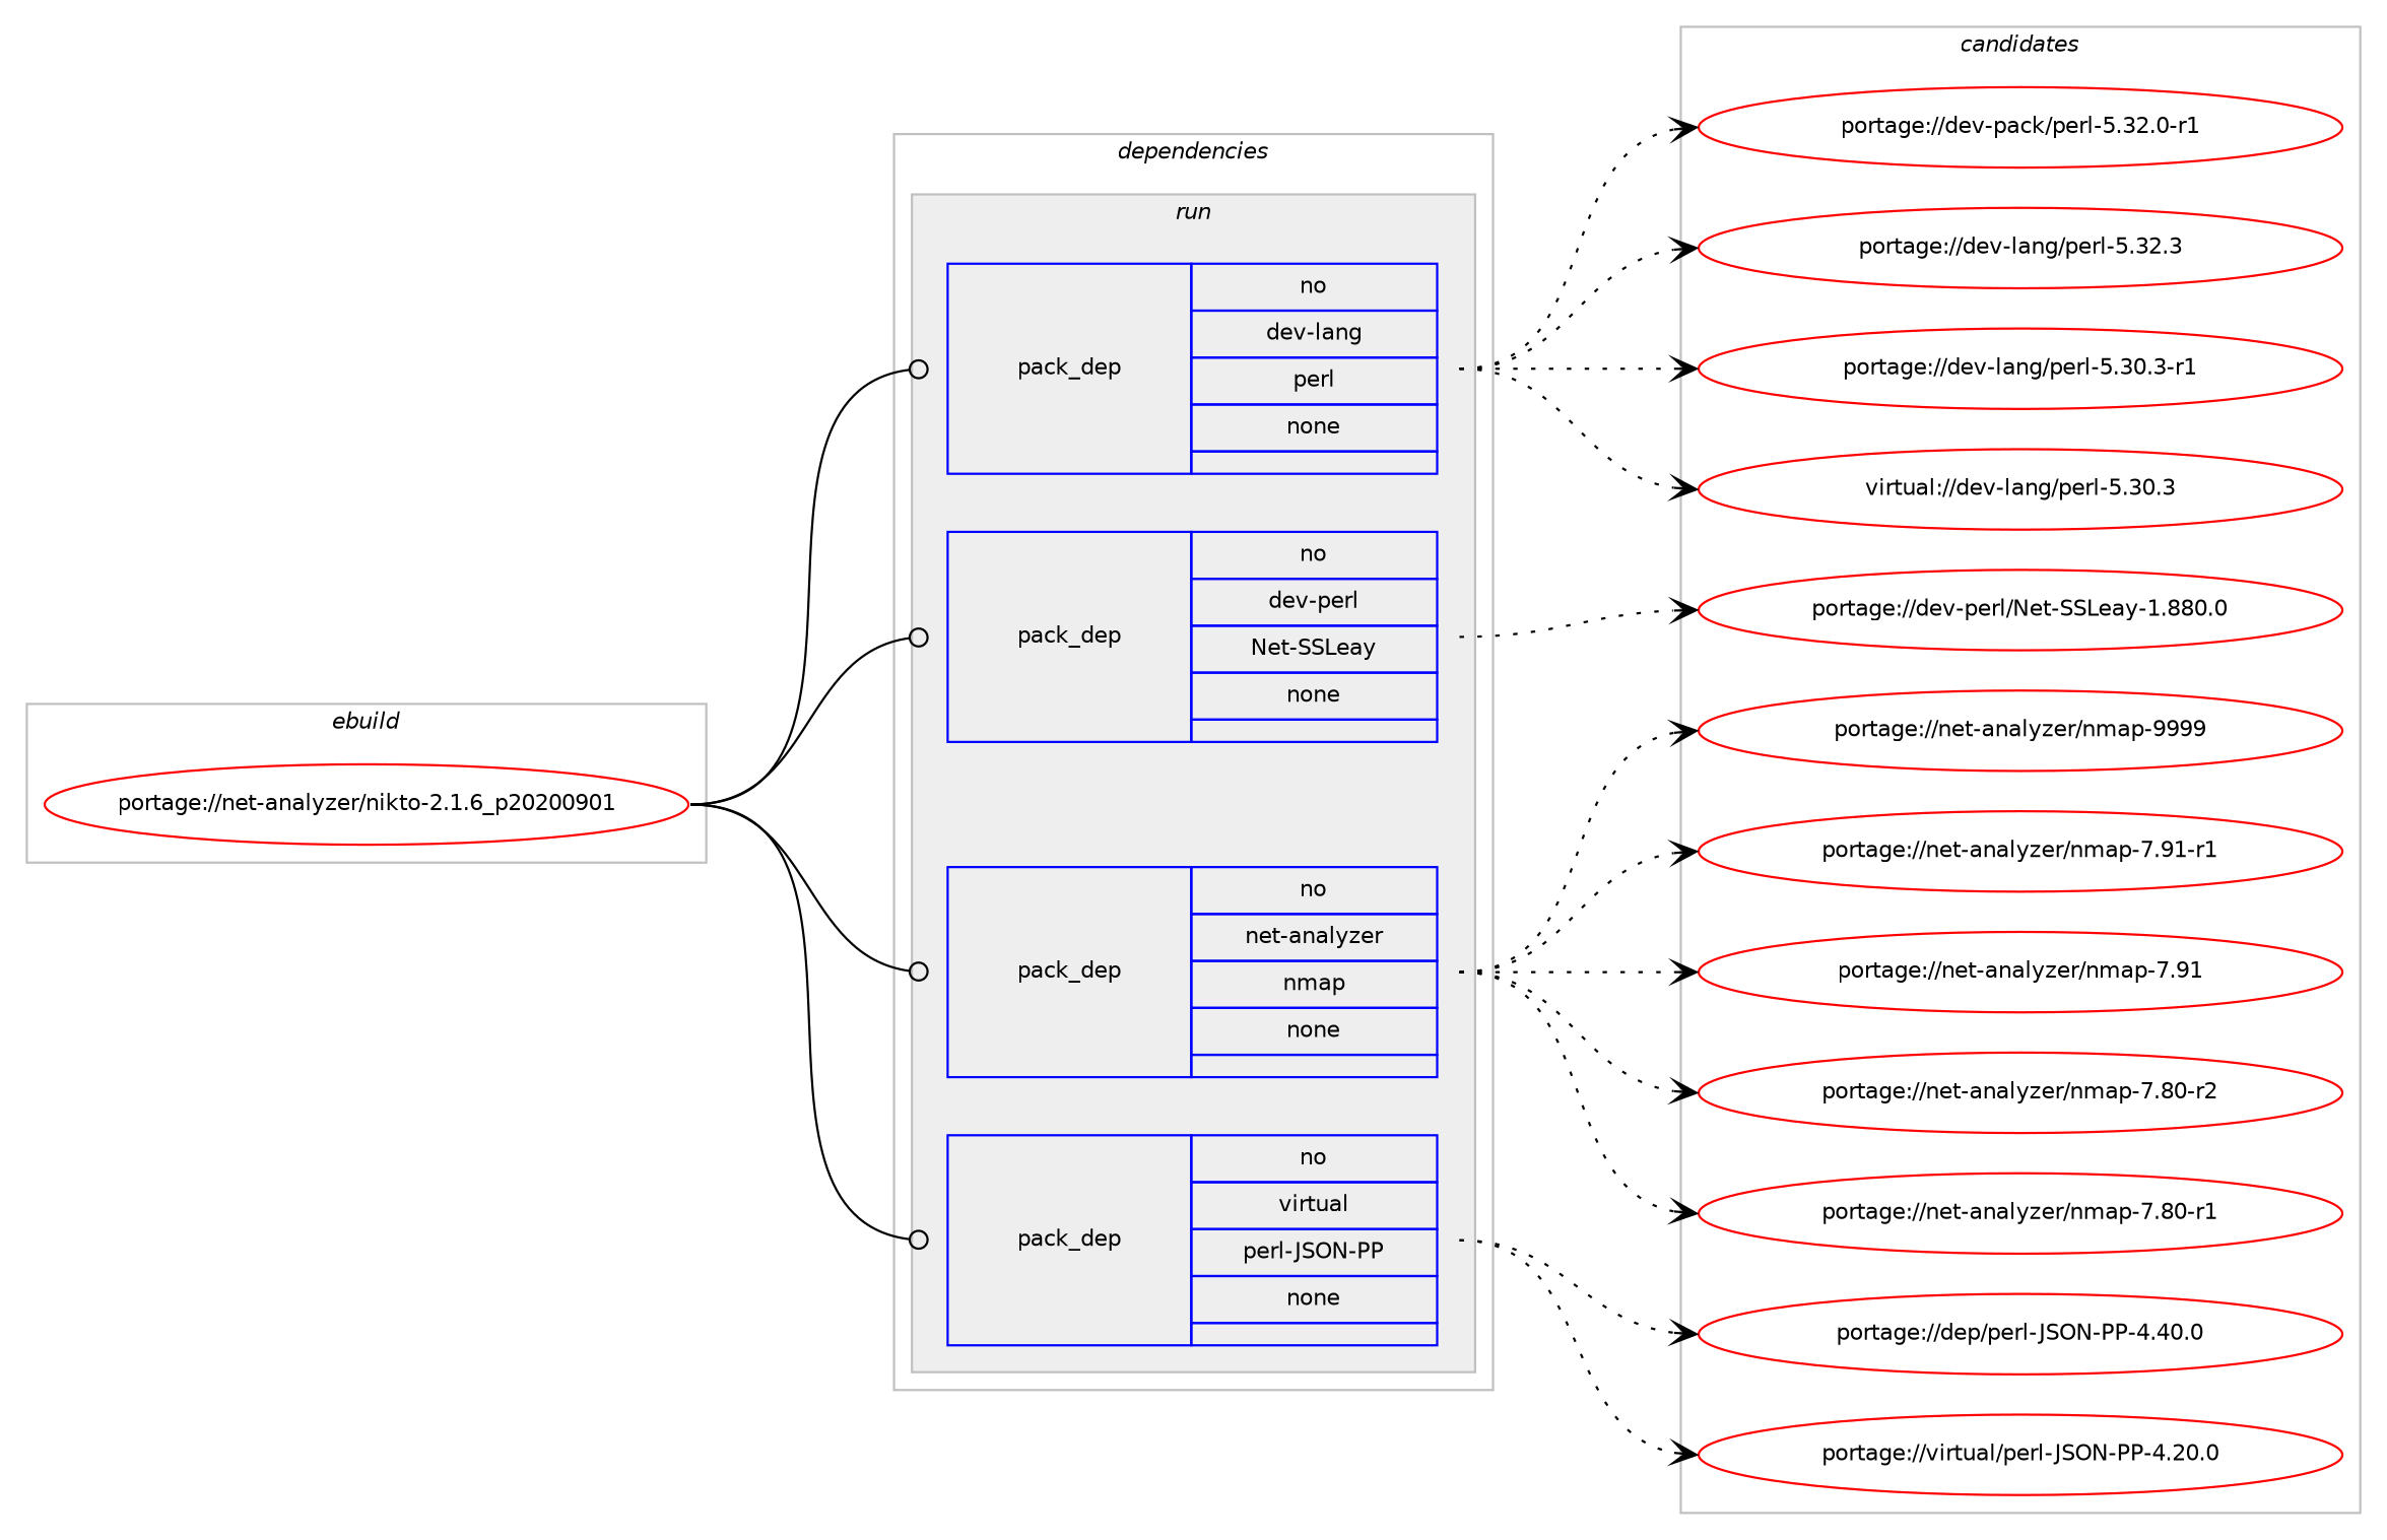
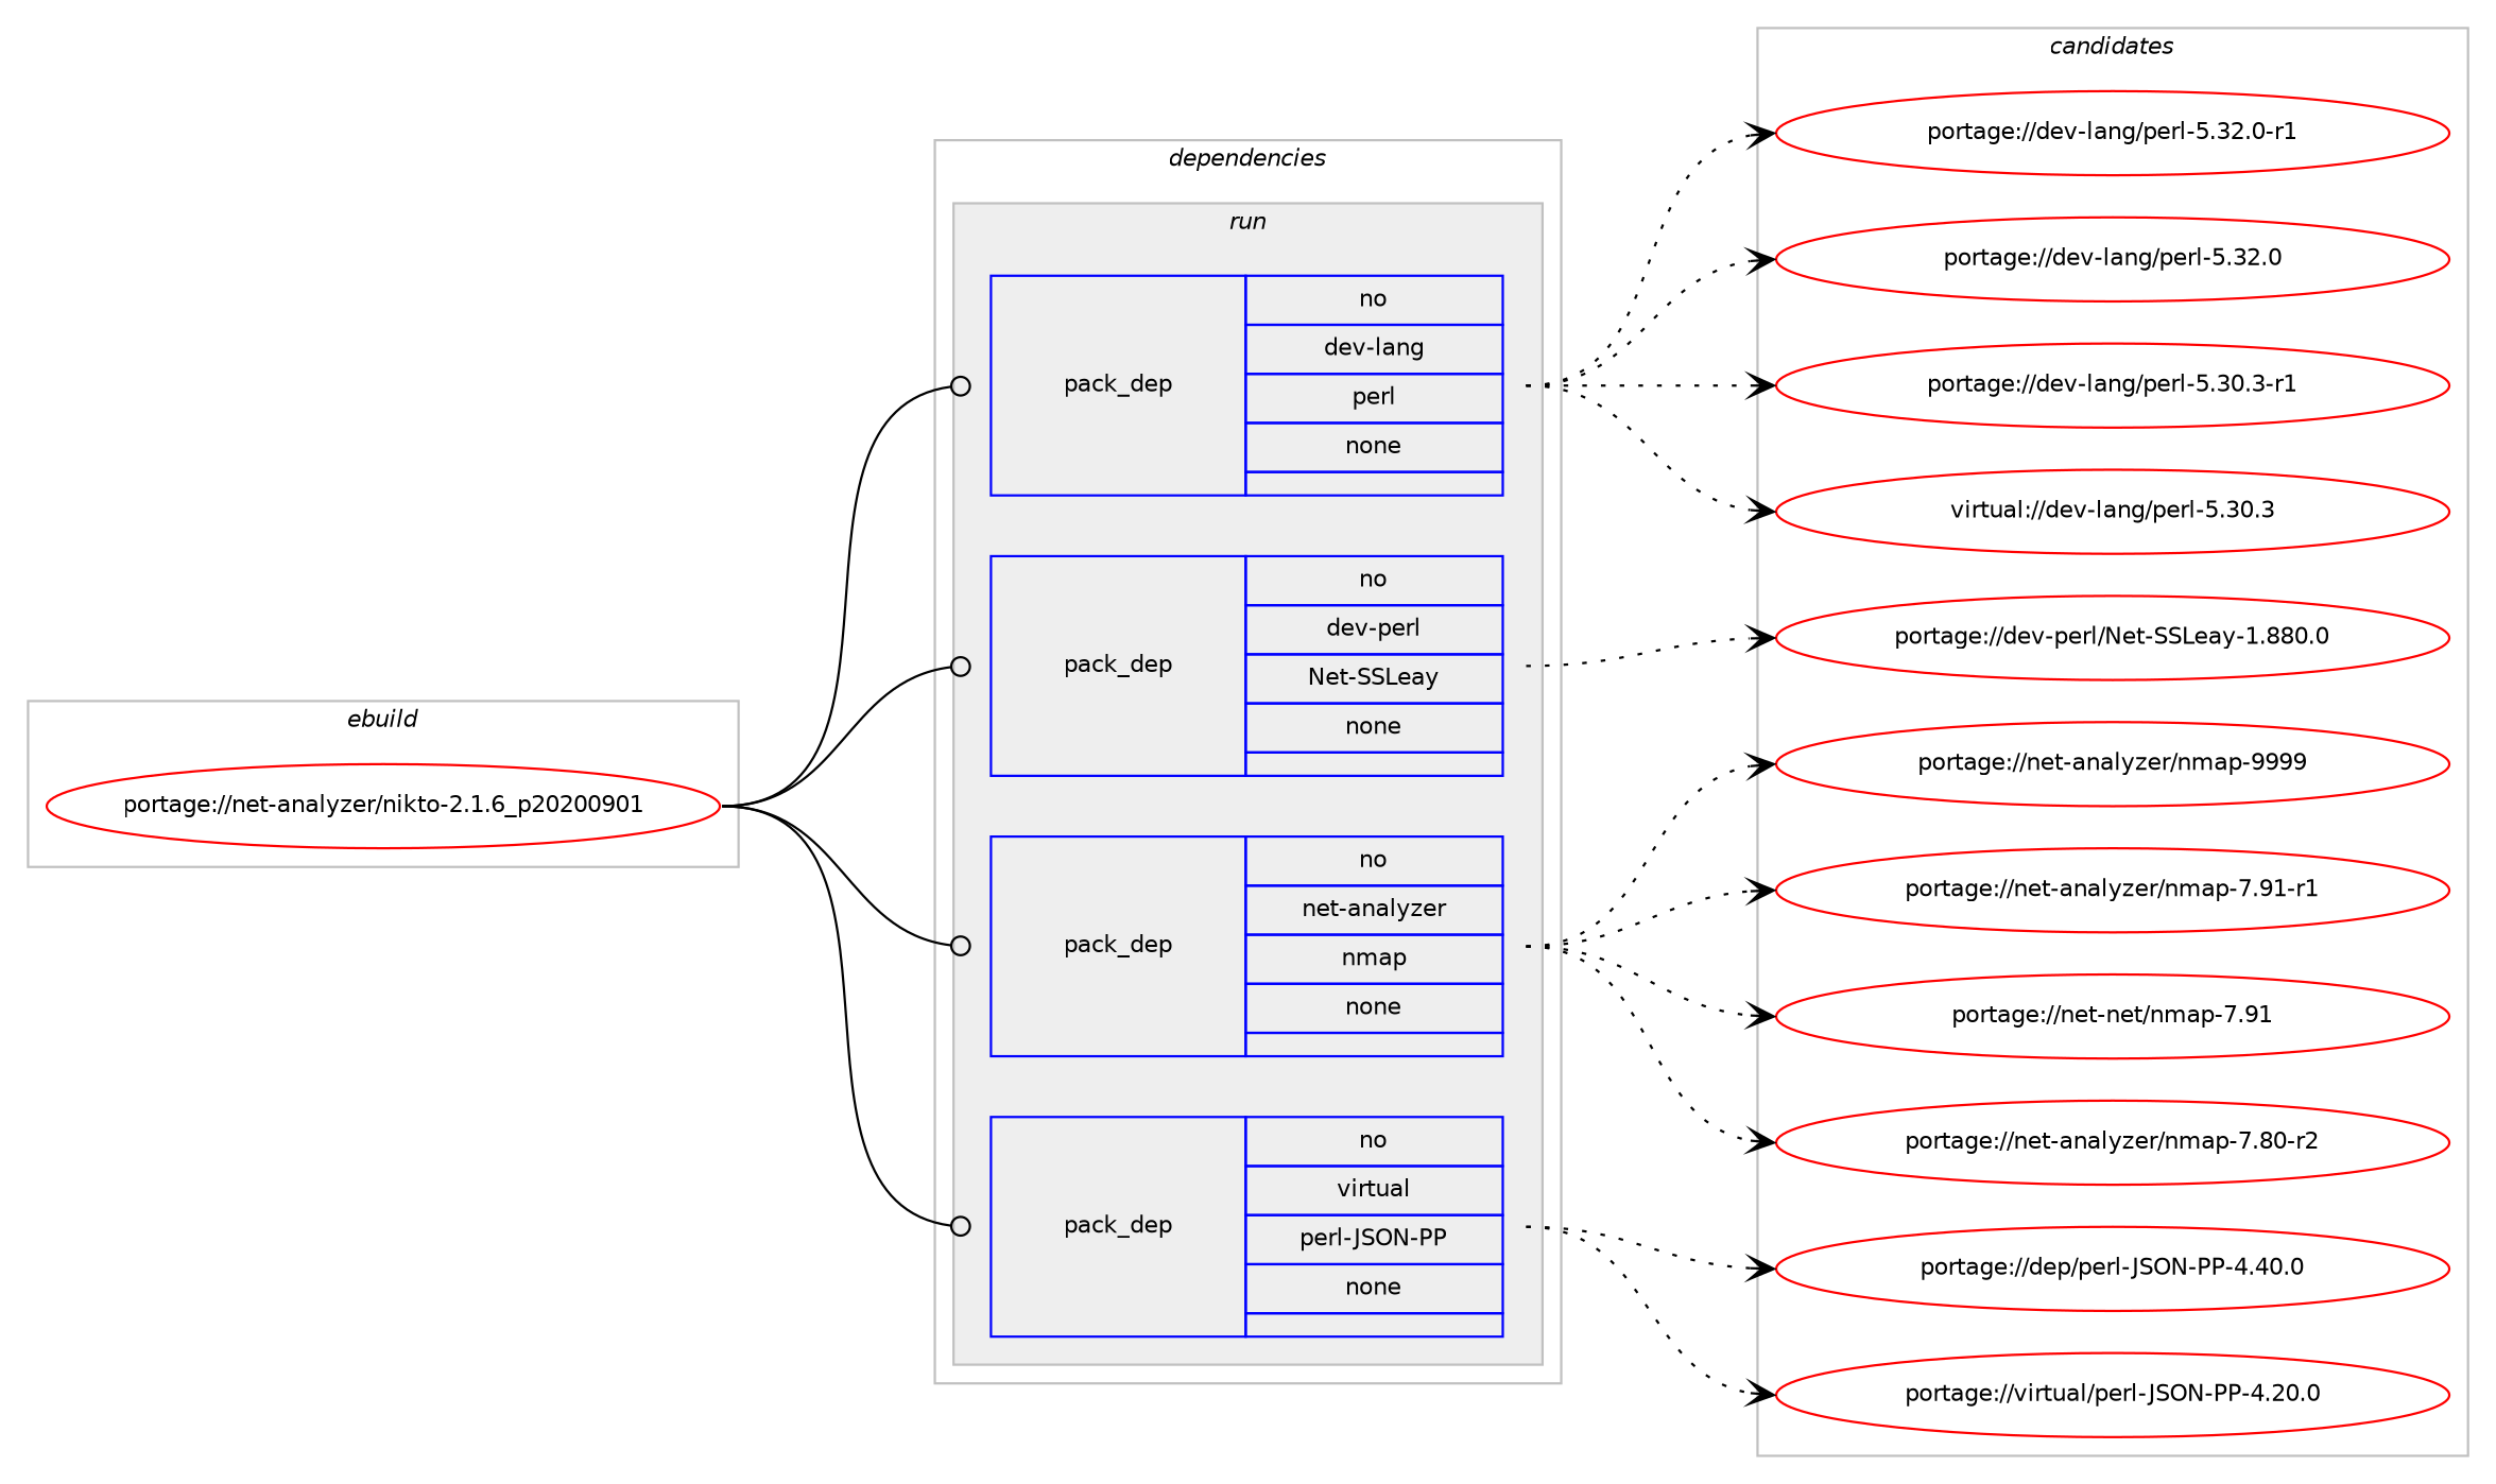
  digraph {
    compound=true
    concentrate=true
    fontname=Helvetica
    fontsize=10
    newrank=true
    rankdir=LR
    ranksep=1.5
    node [color=red fontname=Helvetica fontsize=10]
    edge [arrowhead=vee headport=w style=dotted tailport=e weight=100]
    n1 [label="portage://net-analyzer/nikto-2.1.6_p20200901" width=4]
    n2 [color=blue label=<<TABLE BORDER="0" CELLBORDER="1" CELLSPACING="0" CELLPADDING="4" WIDTH="220"><TR><TD ROWSPAN="6" CELLPADDING="30">pack_dep</TD></TR><TR><TD WIDTH="110">no</TD></TR><TR><TD>dev-lang</TD></TR><TR><TD>perl</TD></TR><TR><TD>none</TD></TR><TR><TD></TD></TR></TABLE>> shape=none]
    n3 [color=blue label=<<TABLE BORDER="0" CELLBORDER="1" CELLSPACING="0" CELLPADDING="4" WIDTH="220"><TR><TD ROWSPAN="6" CELLPADDING="30">pack_dep</TD></TR><TR><TD WIDTH="110">no</TD></TR><TR><TD>dev-perl</TD></TR><TR><TD>Net-SSLeay</TD></TR><TR><TD>none</TD></TR><TR><TD></TD></TR></TABLE>> shape=none]
    n4 [color=blue label=<<TABLE BORDER="0" CELLBORDER="1" CELLSPACING="0" CELLPADDING="4" WIDTH="220"><TR><TD ROWSPAN="6" CELLPADDING="30">pack_dep</TD></TR><TR><TD WIDTH="110">no</TD></TR><TR><TD>net-analyzer</TD></TR><TR><TD>nmap</TD></TR><TR><TD>none</TD></TR><TR><TD></TD></TR></TABLE>> shape=none]
    n5 [color=blue label=<<TABLE BORDER="0" CELLBORDER="1" CELLSPACING="0" CELLPADDING="4" WIDTH="220"><TR><TD ROWSPAN="6" CELLPADDING="30">pack_dep</TD></TR><TR><TD WIDTH="110">no</TD></TR><TR><TD>virtual</TD></TR><TR><TD>perl-JSON-PP</TD></TR><TR><TD>none</TD></TR><TR><TD></TD></TR></TABLE>> shape=none]
-   n6 [label="portage://dev-pack/perl-5.32.0-r1" width=4]
-   n7 [label="portage://dev-lang/perl-5.32.3" width=4]
+   n6 [label="portage://dev-lang/perl-5.32.0-r1" width=4]
+   n7 [label="portage://dev-lang/perl-5.32.0" width=4]
    n8 [label="portage://dev-lang/perl-5.30.3-r1" width=4]
    n9 [label="virtual://dev-lang/perl-5.30.3" width=4]
    n10 [label="portage://dev-perl/Net-SSLeay-1.880.0" width=4]
    n11 [label="portage://net-analyzer/nmap-9999" width=4]
    n12 [label="portage://net-analyzer/nmap-7.91-r1" width=4]
-   n13 [label="portage://net-analyzer/nmap-7.91" width=4]
+   n13 [label="portage://net-net/nmap-7.91" width=4]
    n14 [label="portage://net-analyzer/nmap-7.80-r2" width=4]
-   n15 [label="portage://net-analyzer/nmap-7.80-r1" width=4]
    n16 [label="portage://dep/perl-JSON-PP-4.40.0" width=4]
    n17 [label="portage://virtual/perl-JSON-PP-4.20.0" width=4]
    subgraph cluster_1 {
      color=gray
      label=<<i>ebuild</i>>
      rank=same
      n1
    }
    subgraph cluster_2 {
      color=gray
      label=<<i>dependencies</i>>
      subgraph cluster_3 {
        color=gray
        fillcolor="#eeeeee"
        label=<<i>compile</i>>
        style=filled
      }
      subgraph cluster_4 {
        color=gray
        fillcolor="#eeeeee"
        label=<<i>compile and run</i>>
        style=filled
      }
      subgraph cluster_5 {
        color=gray
        fillcolor="#eeeeee"
        label=<<i>run</i>>
        style=filled
        subgraph sub_6 {
          color=gray
          fillcolor="#eeeeee"
          label=<<i>run</i>>
          style=filled
          n2
        }
        subgraph sub_7 {
          color=gray
          fillcolor="#eeeeee"
          label=<<i>run</i>>
          style=filled
          n3
        }
        subgraph sub_8 {
          color=gray
          fillcolor="#eeeeee"
          label=<<i>run</i>>
          style=filled
          n4
        }
        subgraph sub_9 {
          color=gray
          fillcolor="#eeeeee"
          label=<<i>run</i>>
          style=filled
          n5
        }
      }
    }
    subgraph cluster_10 {
      color=gray
      label=<<i>candidates</i>>
      rank=same
      subgraph sub_11 {
        color=black
        label=<<i>candidates</i>>
        nodesep=1
        rank=same
        n6
        n7
        n8
        n9
      }
      subgraph sub_12 {
        color=black
        label=<<i>candidates</i>>
        nodesep=1
        rank=same
        n10
      }
      subgraph sub_13 {
        color=black
        label=<<i>candidates</i>>
        nodesep=1
        rank=same
        n11
        n12
        n13
        n14
-       n15
      }
      subgraph sub_14 {
        color=black
        label=<<i>candidates</i>>
        nodesep=1
        rank=same
        n16
        n17
      }
    }
    n1 -> n2 [arrowhead=odot style=solid weight=20]
    n1 -> n3 [arrowhead=odot style=solid weight=20]
    n1 -> n4 [arrowhead=odot style=solid weight=20]
    n1 -> n5 [arrowhead=odot style=solid weight=20]
    n2 -> n6
    n2 -> n7
    n2 -> n8
    n2 -> n9
    n3 -> n10
    n4 -> n11
    n4 -> n12
    n4 -> n13
    n4 -> n14
-   n4 -> n15
    n5 -> n16
    n5 -> n17
  }
